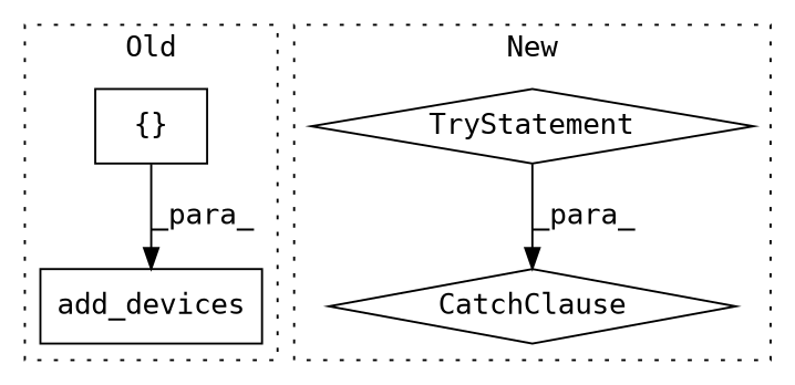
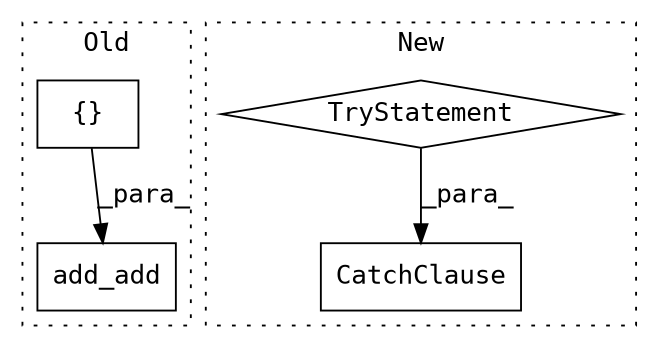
  digraph {
    fontname="DejaVu Sans Mono"
    node [fontname="DejaVu Sans Mono" shape=box]
    edge [fontname="DejaVu Sans Mono"]
-   n1 [a=32 l="12,1" label=add_devices s="2165,2223"]
+   n1 [a=32 l="12,1" label=add_add s="2165,2223"]
    n2 [a=4 l="1,1" label="{}" s="2186,2222"]
    n3 [a=54 l=4 label=TryStatement s=1773 shape=diamond]
-   n4 [a=12 l="11,2" label=CatchClause s="1846,1891" shape=diamond]
+   n4 [a=12 l="11,2" label=CatchClause s="1846,1891"]
    subgraph cluster_1 {
      label=Old
      style=dotted
      n1
      n2
    }
    subgraph cluster_2 {
      label=New
      style=dotted
      n3
      n4
    }
    n2 -> n1 [label=_para_]
    n3 -> n4 [label=_para_]
  }
